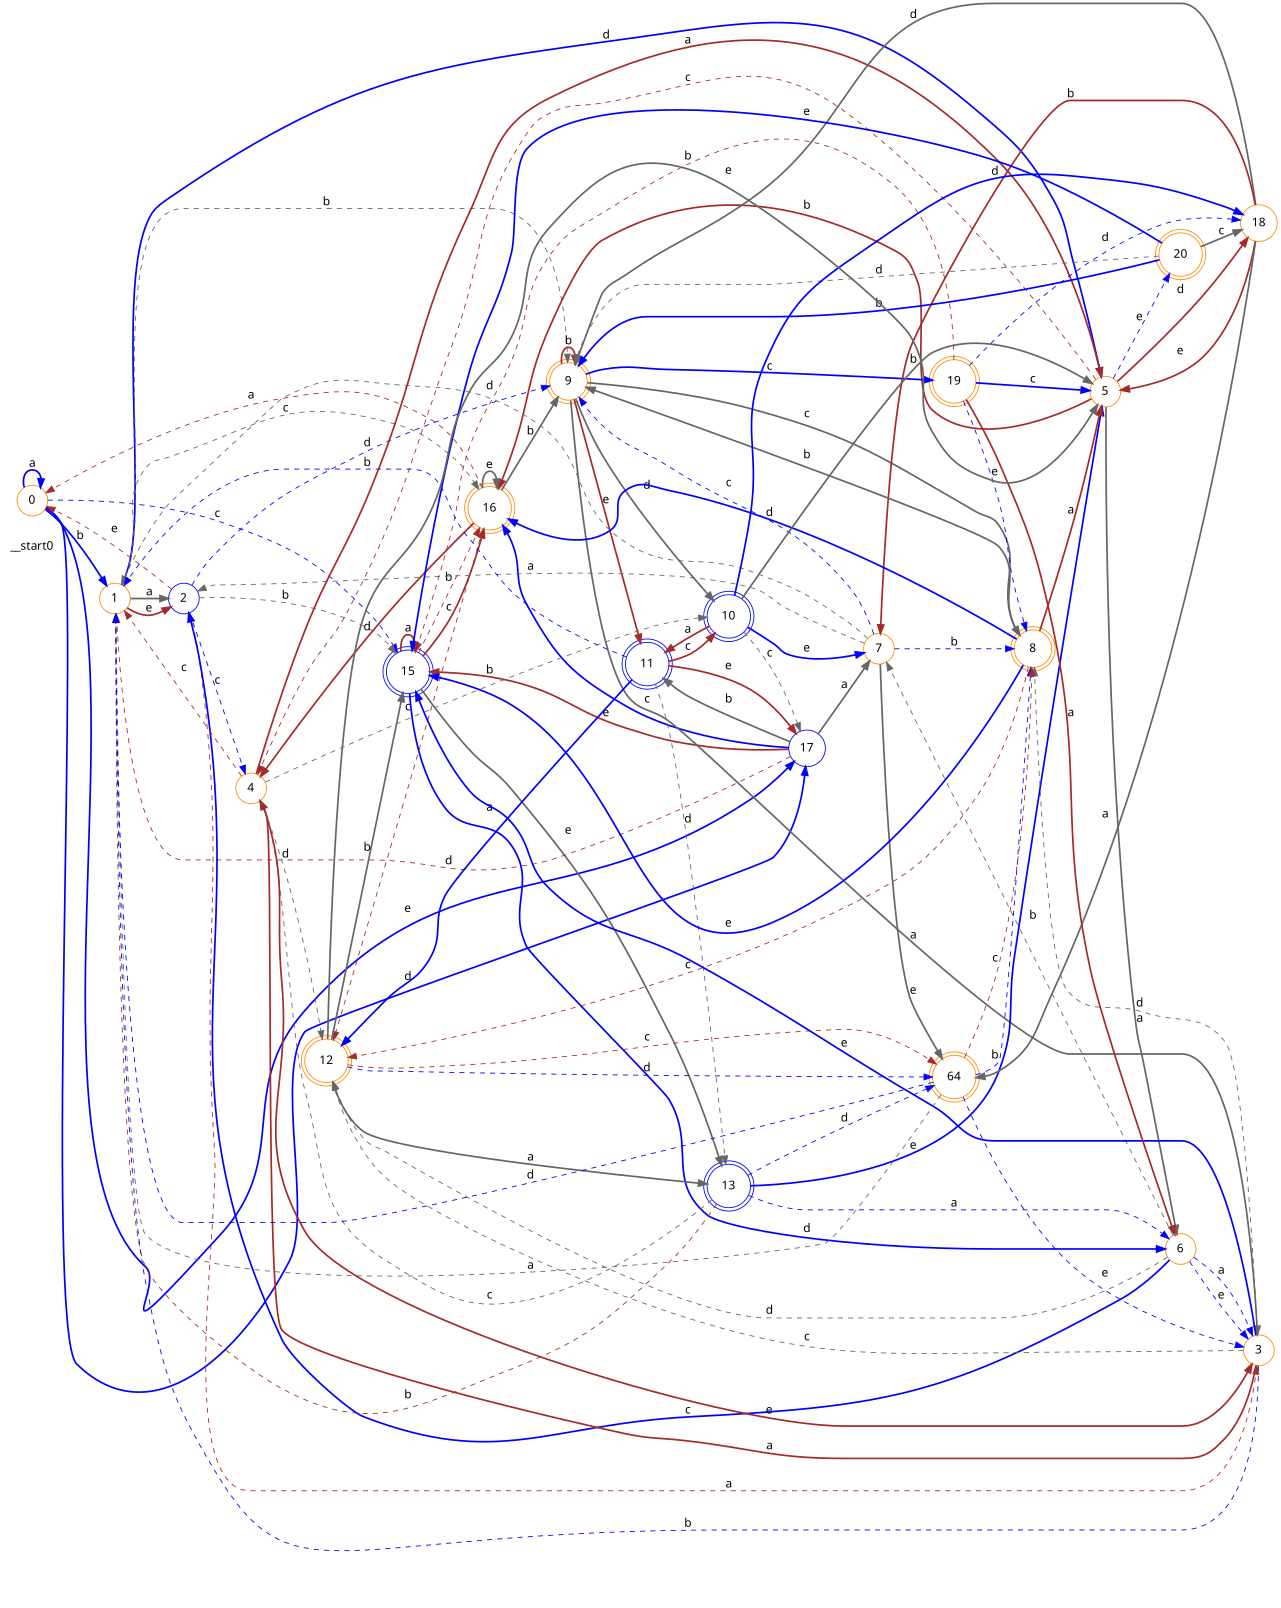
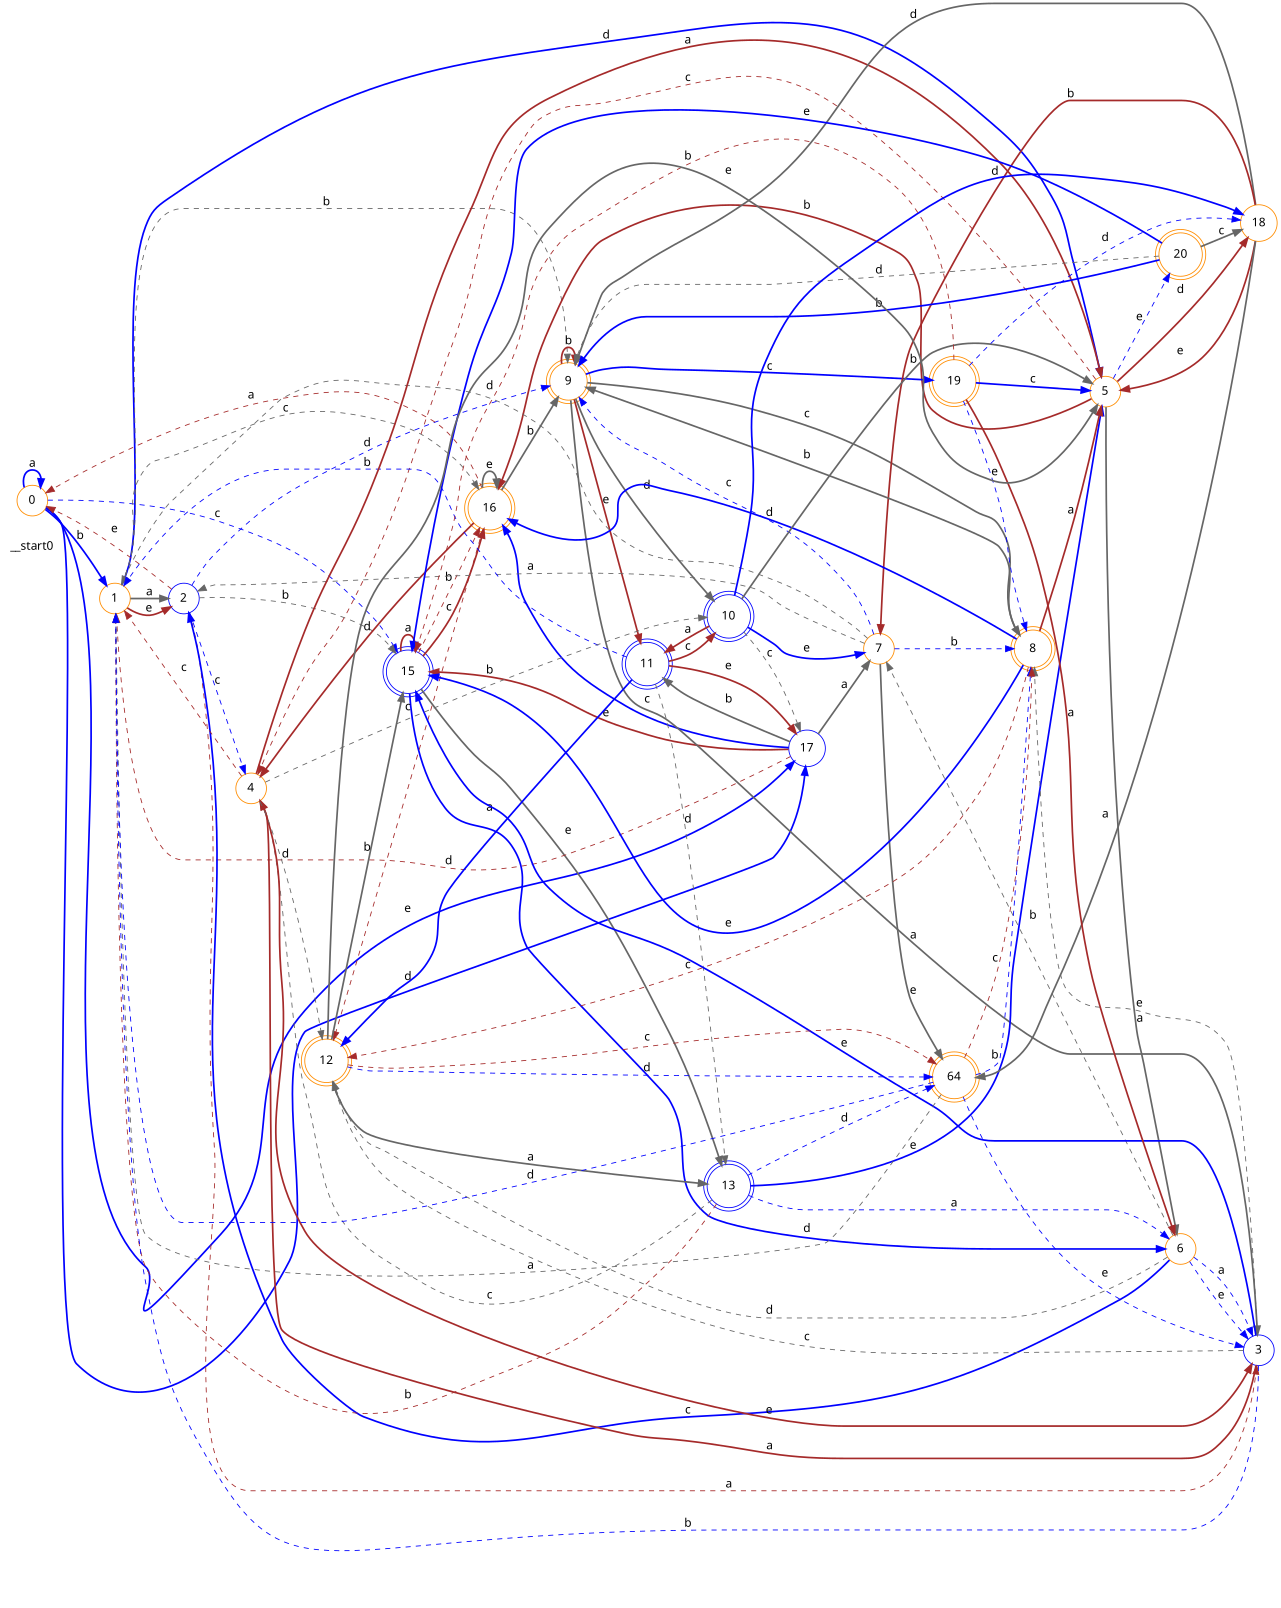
  digraph {
    fontname="Noto Sans"
    rankdir=LR
    node [color=darkorange fontname="Noto Sans" shape=doublecircle fillcolor=white style="rounded,filled"]
    edge [color=blue fontname="Noto Sans" style=bold]
    __start0 [shape=none fillcolor="" style=""]
    n2 [label=0 shape=circle style=filled]
    n3 [label=1 shape=circle style=filled]
    n4 [color=blue label=15]
    n5 [color=blue label=17 shape=circle style=filled]
    n6 [color=blue label=2 shape=circle style=filled]
    n7 [label=5 shape=circle style=filled]
    n8 [label=9]
    n9 [label=16]
    n10 [label=6 shape=circle style=filled]
    n11 [color=blue label=13]
    n12 [label=7 shape=circle style=filled]
    n13 [color=blue label=11]
-   n14 [label=3 shape=circle style=filled]
+   n14 [color=blue label=3 shape=circle style=filled]
    n15 [label=4 shape=circle style=filled]
    n16 [label=18 shape=circle style=filled]
    n17 [label=20]
    n18 [label=8]
    n19 [color=blue label=10]
    n20 [label=19]
    n21 [label=12]
    n22 [label=64]
    n2 -> n2 [label=a]
    n2 -> n3 [label=b]
    n2 -> n4 [label=c style=dashed]
    n2 -> n5 [label=d]
    n2 -> n5 [label=e]
    n3 -> n6 [color=gray40 label=a]
    n3 -> n6 [color=brown label=e]
    n3 -> n7 [label=d]
    n3 -> n8 [color=gray40 label=b style=dashed]
    n3 -> n9 [color=gray40 label=c style=dashed]
    n4 -> n4 [color=brown label=a]
    n4 -> n9 [color=brown label=b style=dashed]
    n4 -> n9 [color=brown label=c]
    n4 -> n10 [label=d]
    n4 -> n11 [color=gray40 label=e]
    n5 -> n3 [color=brown label=d style=dashed]
    n5 -> n4 [color=brown label=e]
    n5 -> n9 [label=c]
    n5 -> n12 [color=gray40 label=a]
    n5 -> n13 [color=gray40 label=b]
    n6 -> n2 [color=brown label=e style=dashed]
    n6 -> n4 [color=gray40 label=b style=dashed]
    n6 -> n8 [label=d style=dashed]
    n6 -> n14 [color=brown label=a style=dashed]
    n6 -> n15 [label=c style=dashed]
    n7 -> n9 [color=brown label=b]
    n7 -> n10 [color=gray40 label=a]
    n7 -> n15 [color=brown label=c style=dashed]
    n7 -> n16 [color=brown label=d]
    n7 -> n17 [label=e style=dashed]
    n8 -> n8 [color=brown label=b]
    n8 -> n13 [color=brown label=e]
    n8 -> n14 [color=gray40 label=a]
    n8 -> n18 [color=gray40 label=c]
    n8 -> n19 [color=gray40 label=d]
    n8 -> n20 [label=c]
    n9 -> n2 [color=brown label=a style=dashed]
    n9 -> n8 [color=gray40 label=b]
    n9 -> n9 [color=gray40 label=e]
    n9 -> n15 [color=brown label=d]
    n9 -> n21 [color=brown label=c style=dashed]
    n10 -> n6 [label=c]
    n10 -> n12 [color=gray40 label=b style=dashed]
    n10 -> n14 [label=a style=dashed]
    n10 -> n14 [label=e style=dashed]
    n10 -> n21 [color=gray40 label=d style=dashed]
    n11 -> n3 [color=brown label=b style=dashed]
    n11 -> n7 [label=e]
    n11 -> n10 [label=a style=dashed]
    n11 -> n15 [color=gray40 label=c style=dashed]
    n11 -> n22 [label=d style=dashed]
    n12 -> n3 [color=gray40 label=d style=dashed]
    n12 -> n6 [color=gray40 label=a style=dashed]
    n12 -> n8 [label=c style=dashed]
    n12 -> n18 [label=b style=dashed]
    n12 -> n22 [color=gray40 label=e]
    n13 -> n3 [label=b style=dashed]
    n13 -> n5 [color=brown label=e]
    n13 -> n11 [color=gray40 label=d style=dashed]
    n13 -> n19 [color=brown label=c]
    n13 -> n21 [label=a]
    n14 -> n3 [label=b style=dashed]
    n14 -> n4 [label=e]
    n14 -> n15 [color=brown label=a]
-   n14 -> n18 [color=gray40 label=d style=dashed]
+   n14 -> n18 [color=gray40 label=e style=dashed]
    n14 -> n21 [color=gray40 label=c style=dashed]
    n15 -> n3 [color=brown label=c style=dashed]
    n15 -> n7 [color=brown label=a]
    n15 -> n14 [color=brown label=e]
    n15 -> n19 [color=gray40 label=b style=dashed]
    n15 -> n21 [color=gray40 label=d style=dashed]
    n16 -> n7 [color=brown label=e]
    n16 -> n8 [color=gray40 label=d]
    n16 -> n12 [color=brown label=b]
    n16 -> n22 [color=gray40 label=a]
    n17 -> n4 [label=e]
    n17 -> n8 [label=b]
    n17 -> n8 [color=gray40 label=d style=dashed]
    n17 -> n16 [color=gray40 label=c]
    n18 -> n4 [label=e]
    n18 -> n7 [color=brown label=a]
    n18 -> n8 [color=gray40 label=b]
    n18 -> n9 [label=d]
    n18 -> n21 [color=brown label=c style=dashed]
    n19 -> n5 [color=gray40 label=c style=dashed]
    n19 -> n7 [color=gray40 label=b]
    n19 -> n12 [label=e]
    n19 -> n13 [color=brown label=a]
    n19 -> n16 [label=d]
    n20 -> n4 [color=brown label=b style=dashed]
    n20 -> n7 [label=c]
    n20 -> n10 [color=brown label=a]
    n20 -> n16 [label=d style=dashed]
    n20 -> n18 [label=e style=dashed]
    n21 -> n4 [color=gray40 label=b]
    n21 -> n7 [color=gray40 label=e]
    n21 -> n11 [color=gray40 label=a]
    n21 -> n22 [color=brown label=c style=dashed]
    n21 -> n22 [label=d style=dashed]
    n22 -> n3 [color=gray40 label=a style=dashed]
    n22 -> n3 [label=d style=dashed]
    n22 -> n14 [label=e style=dashed]
    n22 -> n18 [label=b style=dashed]
    n22 -> n18 [color=brown label=c style=dashed]
  }
